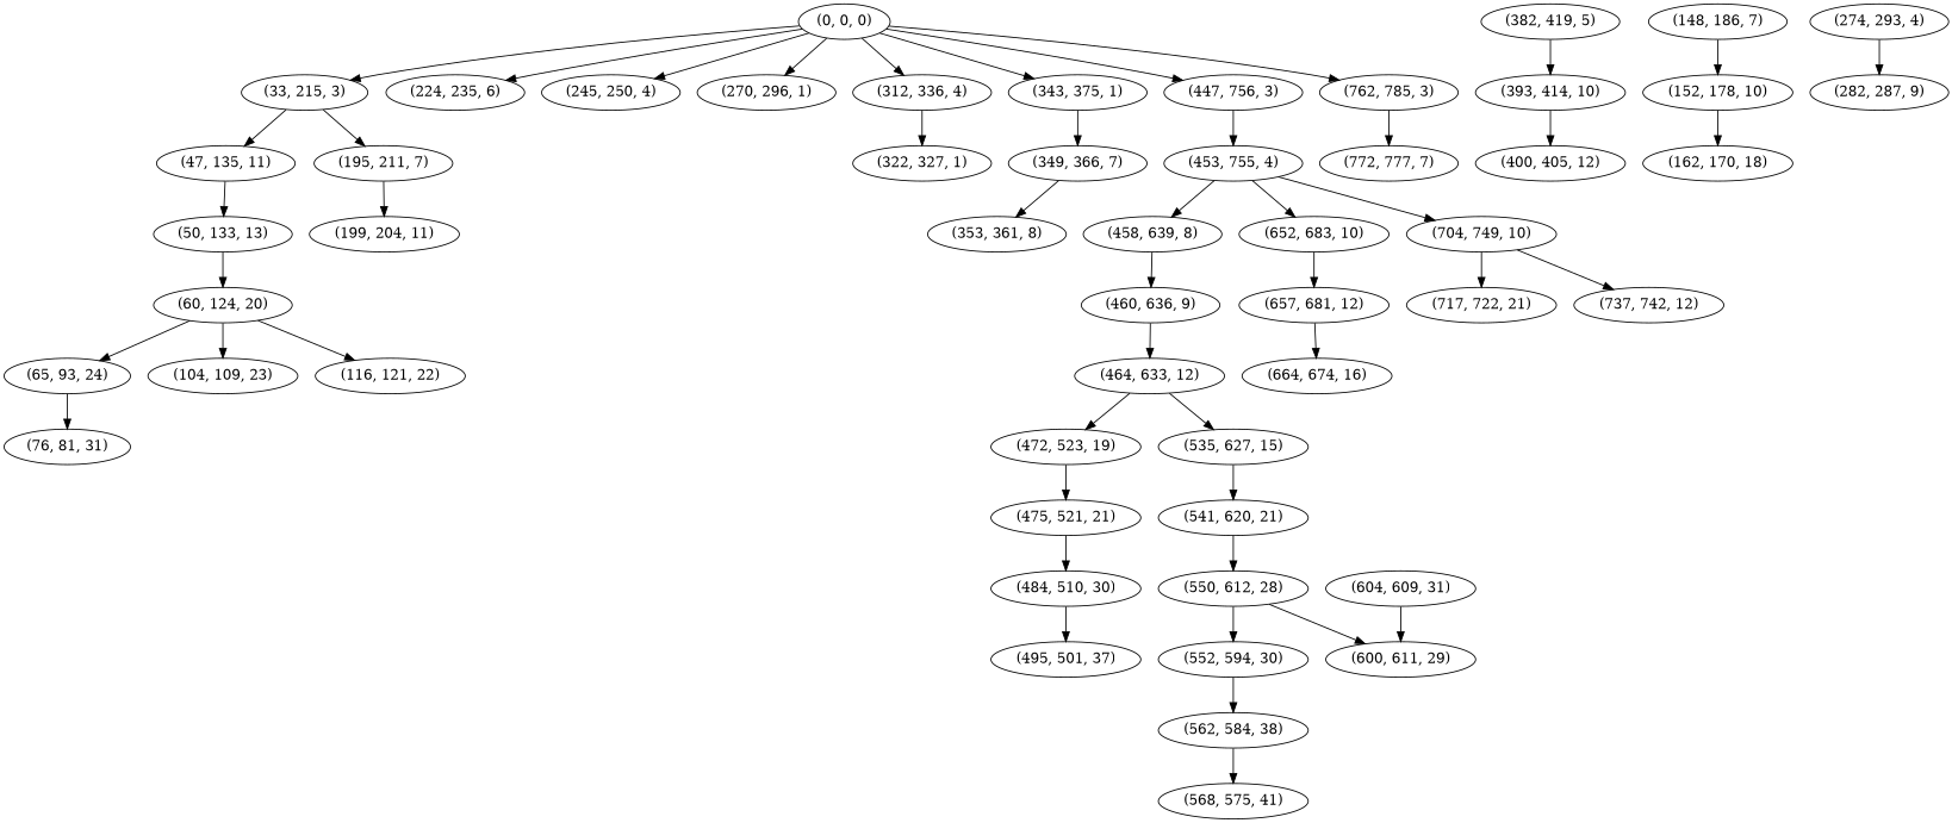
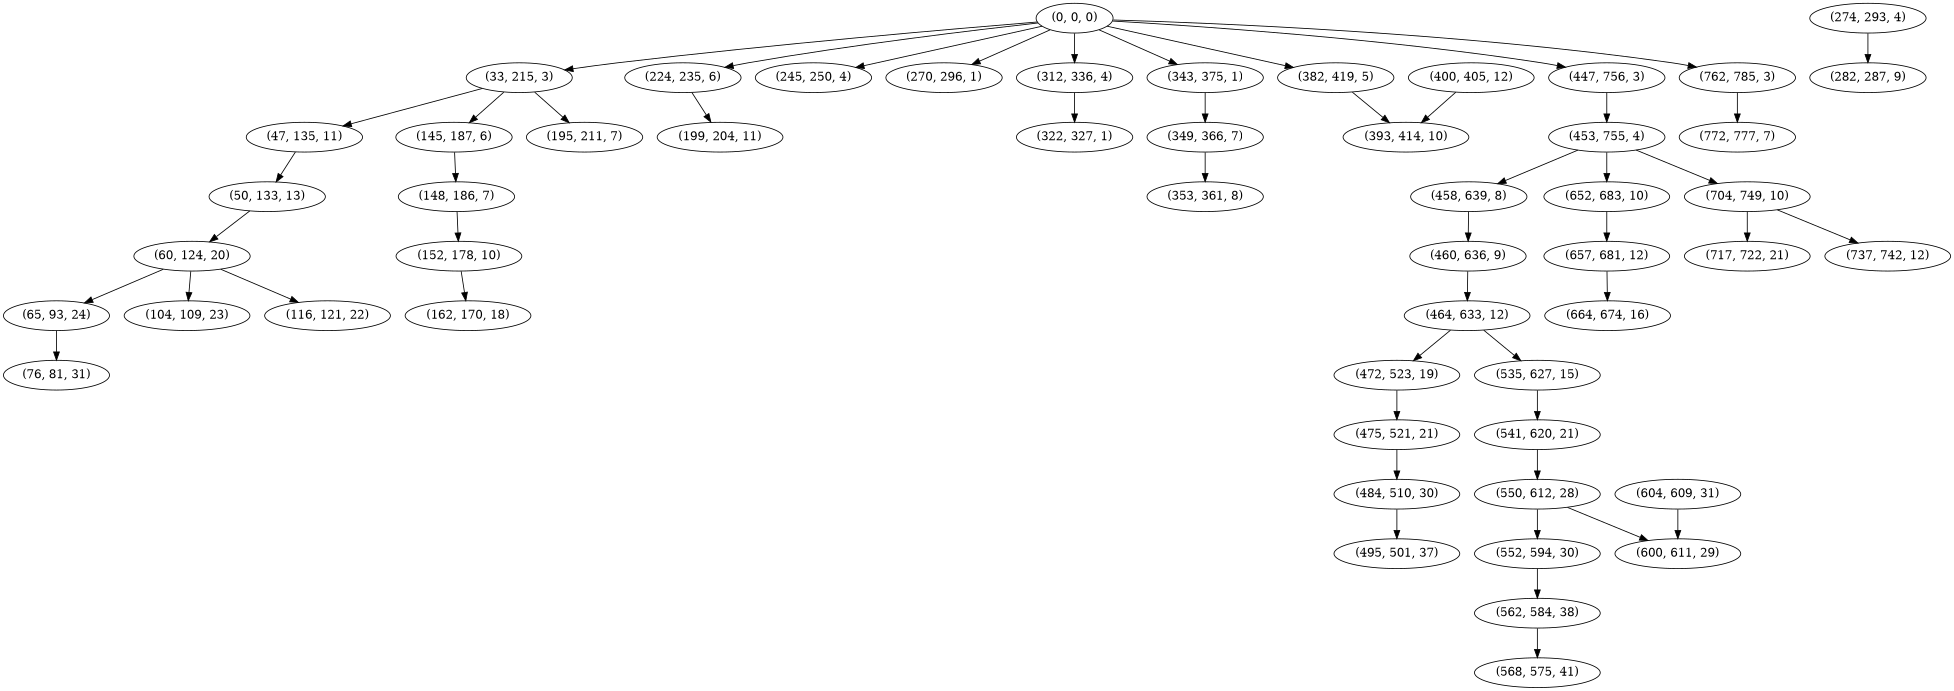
  digraph {
    "(0, 0, 0)"
    "(33, 215, 3)"
    "(224, 235, 6)"
    "(245, 250, 4)"
    "(270, 296, 1)"
    "(312, 336, 4)"
    "(343, 375, 1)"
    "(382, 419, 5)"
    "(447, 756, 3)"
    "(762, 785, 3)"
    "(47, 135, 11)"
+   "(145, 187, 6)"
    "(195, 211, 7)"
    n14 [label="(322, 327, 1)"]
    "(349, 366, 7)"
    "(393, 414, 10)"
    "(453, 755, 4)"
    "(772, 777, 7)"
    "(50, 133, 13)"
    "(148, 186, 7)"
    "(199, 204, 11)"
    "(60, 124, 20)"
    "(65, 93, 24)"
    "(104, 109, 23)"
    "(116, 121, 22)"
    "(76, 81, 31)"
    "(152, 178, 10)"
    "(162, 170, 18)"
    "(274, 293, 4)"
    "(282, 287, 9)"
    "(353, 361, 8)"
    "(400, 405, 12)"
    "(458, 639, 8)"
    "(652, 683, 10)"
    "(704, 749, 10)"
    "(460, 636, 9)"
    "(657, 681, 12)"
    "(717, 722, 21)"
    "(737, 742, 12)"
    "(464, 633, 12)"
    "(472, 523, 19)"
    "(535, 627, 15)"
    "(475, 521, 21)"
    "(541, 620, 21)"
    "(484, 510, 30)"
    "(495, 501, 37)"
    "(550, 612, 28)"
    "(552, 594, 30)"
    "(600, 611, 29)"
    "(562, 584, 38)"
    "(568, 575, 41)"
    "(604, 609, 31)"
    "(664, 674, 16)"
    "(0, 0, 0)" -> "(33, 215, 3)"
    "(0, 0, 0)" -> "(224, 235, 6)"
    "(0, 0, 0)" -> "(245, 250, 4)"
    "(0, 0, 0)" -> "(270, 296, 1)"
    "(0, 0, 0)" -> "(312, 336, 4)"
    "(0, 0, 0)" -> "(343, 375, 1)"
+   "(0, 0, 0)" -> "(382, 419, 5)"
    "(0, 0, 0)" -> "(447, 756, 3)"
    "(0, 0, 0)" -> "(762, 785, 3)"
    "(33, 215, 3)" -> "(47, 135, 11)"
+   "(33, 215, 3)" -> "(145, 187, 6)"
    "(33, 215, 3)" -> "(195, 211, 7)"
    "(312, 336, 4)" -> n14
    "(343, 375, 1)" -> "(349, 366, 7)"
    "(382, 419, 5)" -> "(393, 414, 10)"
    "(447, 756, 3)" -> "(453, 755, 4)"
    "(762, 785, 3)" -> "(772, 777, 7)"
    "(47, 135, 11)" -> "(50, 133, 13)"
-   "(195, 211, 7)" -> "(199, 204, 11)"
+   "(145, 187, 6)" -> "(148, 186, 7)"
+   "(224, 235, 6)" -> "(199, 204, 11)"
    "(349, 366, 7)" -> "(353, 361, 8)"
-   "(393, 414, 10)" -> "(400, 405, 12)"
+   "(400, 405, 12)" -> "(393, 414, 10)"
    "(453, 755, 4)" -> "(458, 639, 8)"
    "(453, 755, 4)" -> "(652, 683, 10)"
    "(453, 755, 4)" -> "(704, 749, 10)"
    "(50, 133, 13)" -> "(60, 124, 20)"
    "(148, 186, 7)" -> "(152, 178, 10)"
    "(60, 124, 20)" -> "(65, 93, 24)"
    "(60, 124, 20)" -> "(104, 109, 23)"
    "(60, 124, 20)" -> "(116, 121, 22)"
    "(65, 93, 24)" -> "(76, 81, 31)"
    "(152, 178, 10)" -> "(162, 170, 18)"
    "(274, 293, 4)" -> "(282, 287, 9)"
    "(458, 639, 8)" -> "(460, 636, 9)"
    "(652, 683, 10)" -> "(657, 681, 12)"
    "(704, 749, 10)" -> "(717, 722, 21)"
    "(704, 749, 10)" -> "(737, 742, 12)"
    "(460, 636, 9)" -> "(464, 633, 12)"
    "(657, 681, 12)" -> "(664, 674, 16)"
    "(464, 633, 12)" -> "(472, 523, 19)"
    "(464, 633, 12)" -> "(535, 627, 15)"
    "(472, 523, 19)" -> "(475, 521, 21)"
    "(535, 627, 15)" -> "(541, 620, 21)"
    "(475, 521, 21)" -> "(484, 510, 30)"
    "(541, 620, 21)" -> "(550, 612, 28)"
    "(484, 510, 30)" -> "(495, 501, 37)"
    "(550, 612, 28)" -> "(552, 594, 30)"
    "(550, 612, 28)" -> "(600, 611, 29)"
    "(552, 594, 30)" -> "(562, 584, 38)"
    "(562, 584, 38)" -> "(568, 575, 41)"
    "(604, 609, 31)" -> "(600, 611, 29)"
  }
